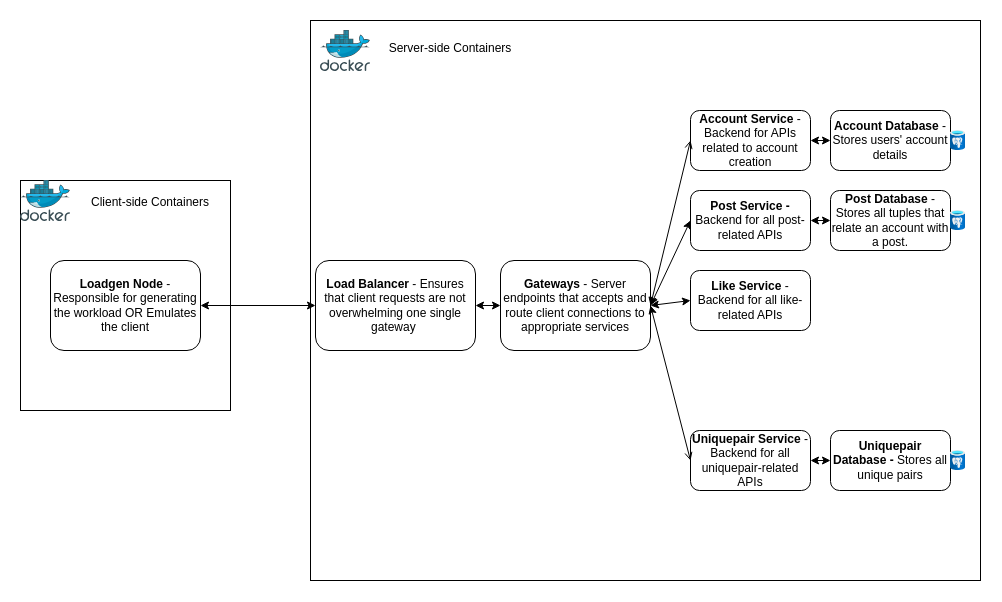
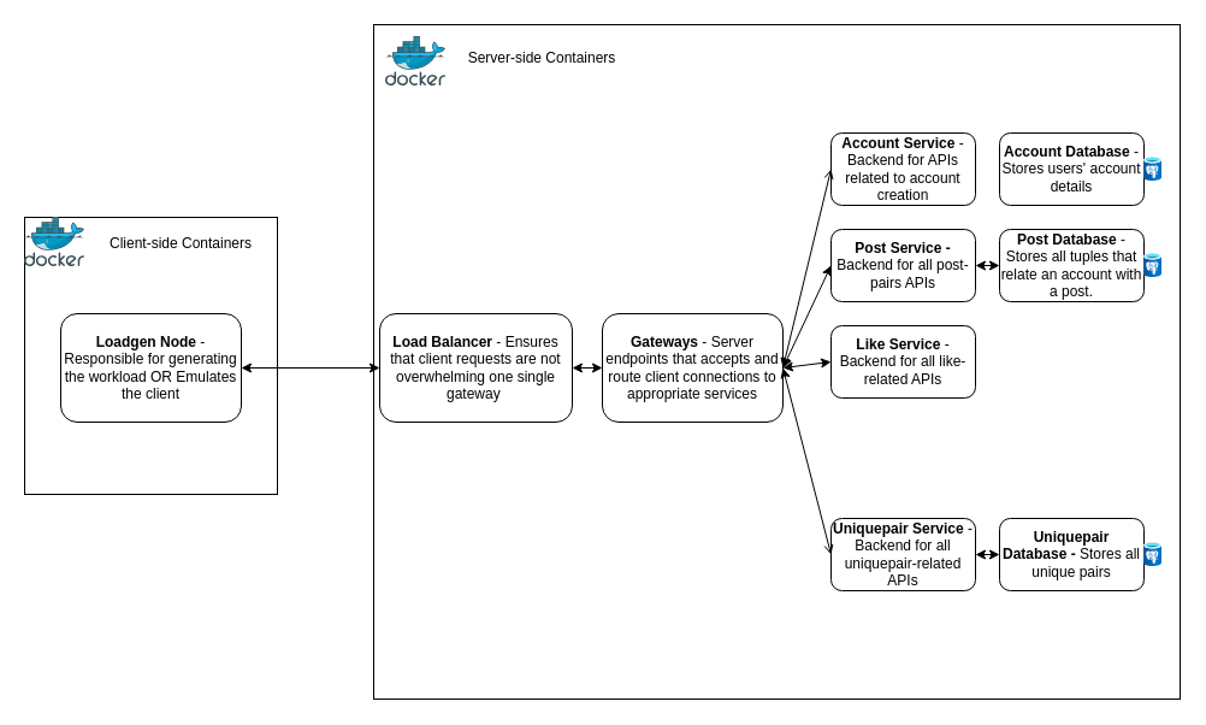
  <mxCell id="0" />
  <mxCell id="1" parent="0" />
  <mxCell id="2" value="" style="rounded=0;whiteSpace=wrap;html=1;" parent="1" vertex="1"><mxGeometry x="20" y="180" width="210" height="230" as="geometry" /></mxCell>
  <mxCell id="3" value="" style="rounded=0;whiteSpace=wrap;html=1;" parent="1" vertex="1"><mxGeometry x="310" y="20" width="670" height="560" as="geometry" /></mxCell>
  <mxCell id="4" value="" style="sketch=0;aspect=fixed;html=1;points=[];align=center;image;fontSize=12;image=img/lib/mscae/Docker.svg;" parent="1" vertex="1"><mxGeometry x="320" y="30" width="50" height="41" as="geometry" /></mxCell>
  <mxCell id="5" value="Server-side Containers" style="text;html=1;strokeColor=none;fillColor=none;align=center;verticalAlign=middle;whiteSpace=wrap;rounded=0;" parent="1" vertex="1"><mxGeometry x="380" y="35.5" width="140" height="24.5" as="geometry" /></mxCell>
- <mxCell id="6" value="&lt;b&gt;Post Service - &lt;/b&gt;Backend for all post-related APIs" style="rounded=1;whiteSpace=wrap;html=1;" parent="1" vertex="1"><mxGeometry x="690" y="190" width="120" height="60" as="geometry" /></mxCell>
+ <mxCell id="6" value="&lt;b&gt;Post Service - &lt;/b&gt;Backend for all post-pairs APIs" style="rounded=1;whiteSpace=wrap;html=1;" parent="1" vertex="1"><mxGeometry x="690" y="190" width="120" height="60" as="geometry" /></mxCell>
  <mxCell id="7" value="&lt;b&gt;Loadgen Node&lt;/b&gt;&amp;nbsp;- Responsible for generating the workload OR Emulates the client" style="rounded=1;whiteSpace=wrap;html=1;" parent="1" vertex="1"><mxGeometry x="50" y="260" width="150" height="90" as="geometry" /></mxCell>
  <mxCell id="8" value="&lt;b&gt;Like Service&lt;/b&gt;&amp;nbsp;- Backend for all like-related APIs" style="rounded=1;whiteSpace=wrap;html=1;" parent="1" vertex="1"><mxGeometry x="690" y="270" width="120" height="60" as="geometry" /></mxCell>
  <mxCell id="9" value="&lt;b&gt;Post Database&lt;/b&gt;&amp;nbsp;- Stores all tuples that relate an account with a post." style="rounded=1;whiteSpace=wrap;html=1;" parent="1" vertex="1"><mxGeometry x="830" y="190" width="120" height="60" as="geometry" /></mxCell>
  <mxCell id="10" value="&lt;b&gt;Account Database&lt;/b&gt; - Stores users' account details" style="rounded=1;whiteSpace=wrap;html=1;" parent="1" vertex="1"><mxGeometry x="830" y="110" width="120" height="60" as="geometry" /></mxCell>
  <mxCell id="11" value="&lt;b&gt;Uniquepair Database - &lt;/b&gt;Stores all unique pairs" style="rounded=1;whiteSpace=wrap;html=1;" parent="1" vertex="1"><mxGeometry x="830" y="430" width="120" height="60" as="geometry" /></mxCell>
  <mxCell id="12" value="&lt;b&gt;Uniquepair Service&lt;/b&gt;&amp;nbsp;- Backend for all uniquepair-related APIs" style="rounded=1;whiteSpace=wrap;html=1;" parent="1" vertex="1"><mxGeometry x="690" y="430" width="120" height="60" as="geometry" /></mxCell>
  <mxCell id="13" value="&lt;b&gt;Account Service&lt;/b&gt;&amp;nbsp;- Backend for APIs related to account creation" style="rounded=1;whiteSpace=wrap;html=1;" parent="1" vertex="1"><mxGeometry x="690" y="110" width="120" height="60" as="geometry" /></mxCell>
  <mxCell id="14" value="&lt;b&gt;Gateways&lt;/b&gt;&amp;nbsp;- Server endpoints that accepts and route client connections to appropriate services" style="rounded=1;whiteSpace=wrap;html=1;" parent="1" vertex="1"><mxGeometry x="500" y="260" width="150" height="90" as="geometry" /></mxCell>
  <mxCell id="15" value="&lt;b&gt;Load Balancer&lt;/b&gt;&amp;nbsp;- Ensures that client requests are not overwhelming one single gateway&lt;b&gt;&amp;nbsp;&lt;/b&gt;" style="rounded=1;whiteSpace=wrap;html=1;" parent="1" vertex="1"><mxGeometry x="315" y="260" width="160" height="90" as="geometry" /></mxCell>
  <mxCell id="16" value="" style="endArrow=classic;startArrow=classic;html=1;rounded=0;exitX=1;exitY=0.5;exitDx=0;exitDy=0;entryX=0;entryY=0.5;entryDx=0;entryDy=0;" parent="1" source="7" target="15" edge="1"><mxGeometry width="50" height="50" relative="1" as="geometry"><mxPoint x="430" y="240" as="sourcePoint" /><mxPoint x="480" y="190" as="targetPoint" /></mxGeometry></mxCell>
  <mxCell id="17" value="" style="endArrow=classic;startArrow=classic;html=1;rounded=0;exitX=1;exitY=0.5;exitDx=0;exitDy=0;entryX=0;entryY=0.5;entryDx=0;entryDy=0;" parent="1" source="15" target="14" edge="1"><mxGeometry width="50" height="50" relative="1" as="geometry"><mxPoint x="430" y="240" as="sourcePoint" /><mxPoint x="480" y="190" as="targetPoint" /></mxGeometry></mxCell>
  <mxCell id="18" value="" style="endArrow=open;startArrow=classic;html=1;rounded=0;entryX=0;entryY=0.5;entryDx=0;entryDy=0;exitX=1;exitY=0.5;exitDx=0;exitDy=0;" parent="1" source="14" target="13" edge="1"><mxGeometry width="50" height="50" relative="1" as="geometry"><mxPoint x="430" y="240" as="sourcePoint" /><mxPoint x="480" y="190" as="targetPoint" /></mxGeometry></mxCell>
  <mxCell id="19" value="" style="endArrow=classic;startArrow=classic;html=1;rounded=0;entryX=0;entryY=0.5;entryDx=0;entryDy=0;exitX=1;exitY=0.5;exitDx=0;exitDy=0;" parent="1" source="14" target="6" edge="1"><mxGeometry width="50" height="50" relative="1" as="geometry"><mxPoint x="430" y="240" as="sourcePoint" /><mxPoint x="480" y="190" as="targetPoint" /></mxGeometry></mxCell>
  <mxCell id="20" value="" style="endArrow=classic;startArrow=classic;html=1;rounded=0;entryX=0;entryY=0.5;entryDx=0;entryDy=0;exitX=1;exitY=0.5;exitDx=0;exitDy=0;" parent="1" source="14" target="8" edge="1"><mxGeometry width="50" height="50" relative="1" as="geometry"><mxPoint x="430" y="240" as="sourcePoint" /><mxPoint x="480" y="190" as="targetPoint" /></mxGeometry></mxCell>
  <mxCell id="21" value="" style="endArrow=open;startArrow=classic;html=1;rounded=0;entryX=0;entryY=0.5;entryDx=0;entryDy=0;exitX=1;exitY=0.5;exitDx=0;exitDy=0;" parent="1" source="14" target="12" edge="1"><mxGeometry width="50" height="50" relative="1" as="geometry"><mxPoint x="430" y="240" as="sourcePoint" /><mxPoint x="480" y="190" as="targetPoint" /></mxGeometry></mxCell>
- <mxCell id="22" value="" style="endArrow=classic;startArrow=classic;html=1;rounded=0;entryX=0;entryY=0.5;entryDx=0;entryDy=0;exitX=1;exitY=0.5;exitDx=0;exitDy=0;" parent="1" source="13" target="10" edge="1"><mxGeometry width="50" height="50" relative="1" as="geometry"><mxPoint x="430" y="240" as="sourcePoint" /><mxPoint x="480" y="190" as="targetPoint" /></mxGeometry></mxCell>
  <mxCell id="23" value="" style="endArrow=classic;startArrow=classic;html=1;rounded=0;entryX=0;entryY=0.5;entryDx=0;entryDy=0;exitX=1;exitY=0.5;exitDx=0;exitDy=0;" parent="1" source="6" target="9" edge="1"><mxGeometry width="50" height="50" relative="1" as="geometry"><mxPoint x="820" y="150" as="sourcePoint" /><mxPoint x="840" y="150" as="targetPoint" /></mxGeometry></mxCell>
  <mxCell id="24" value="" style="endArrow=classic;startArrow=classic;html=1;rounded=0;entryX=0;entryY=0.5;entryDx=0;entryDy=0;exitX=1;exitY=0.5;exitDx=0;exitDy=0;" parent="1" source="12" target="11" edge="1"><mxGeometry width="50" height="50" relative="1" as="geometry"><mxPoint x="830" y="160" as="sourcePoint" /><mxPoint x="850" y="160" as="targetPoint" /></mxGeometry></mxCell>
  <mxCell id="25" value="" style="aspect=fixed;html=1;points=[];align=center;image;fontSize=12;image=img/lib/azure2/databases/Azure_Database_PostgreSQL_Server.svg;" parent="1" vertex="1"><mxGeometry x="950" y="450" width="15" height="20" as="geometry" /></mxCell>
  <mxCell id="26" value="" style="aspect=fixed;html=1;points=[];align=center;image;fontSize=12;image=img/lib/azure2/databases/Azure_Database_PostgreSQL_Server.svg;" parent="1" vertex="1"><mxGeometry x="950" y="210" width="15" height="20" as="geometry" /></mxCell>
  <mxCell id="27" value="" style="aspect=fixed;html=1;points=[];align=center;image;fontSize=12;image=img/lib/azure2/databases/Azure_Database_PostgreSQL_Server.svg;" parent="1" vertex="1"><mxGeometry x="950" y="130" width="15" height="20" as="geometry" /></mxCell>
  <mxCell id="28" value="" style="shape=image;verticalLabelPosition=bottom;labelBackgroundColor=default;verticalAlign=top;aspect=fixed;imageAspect=0;image=https://cognitivewaves.files.wordpress.com/2021/05/apache-thrift.png;" parent="1" vertex="1"><mxGeometry x="810" y="370" width="35.71" height="20" as="geometry" /></mxCell>
  <mxCell id="29" value="" style="shape=image;verticalLabelPosition=bottom;labelBackgroundColor=default;verticalAlign=top;aspect=fixed;imageAspect=0;image=https://deneli.us/content/images/2019/06/flask-2.png;" parent="1" vertex="1"><mxGeometry x="557.13" y="350" width="35.75" height="20" as="geometry" /></mxCell>
  <mxCell id="30" value="" style="shape=image;verticalLabelPosition=bottom;labelBackgroundColor=default;verticalAlign=top;aspect=fixed;imageAspect=0;image=https://cognitivewaves.files.wordpress.com/2021/05/apache-thrift.png;" parent="1" vertex="1"><mxGeometry x="810" y="295" width="35.71" height="20" as="geometry" /></mxCell>
  <mxCell id="31" value="" style="shape=image;verticalLabelPosition=bottom;labelBackgroundColor=default;verticalAlign=top;aspect=fixed;imageAspect=0;image=https://cognitivewaves.files.wordpress.com/2021/05/apache-thrift.png;" parent="1" vertex="1"><mxGeometry x="732.14" y="170" width="35.71" height="20" as="geometry" /></mxCell>
  <mxCell id="32" value="" style="shape=image;verticalLabelPosition=bottom;labelBackgroundColor=default;verticalAlign=top;aspect=fixed;imageAspect=0;image=https://cognitivewaves.files.wordpress.com/2021/05/apache-thrift.png;" parent="1" vertex="1"><mxGeometry x="730" y="90" width="35.71" height="20" as="geometry" /></mxCell>
  <mxCell id="33" value="" style="shape=image;verticalLabelPosition=bottom;labelBackgroundColor=default;verticalAlign=top;aspect=fixed;imageAspect=0;image=https://cognitivewaves.files.wordpress.com/2021/05/apache-thrift.png;" parent="1" vertex="1"><mxGeometry x="730" y="410" width="35.71" height="20" as="geometry" /></mxCell>
  <mxCell id="34" value="" style="sketch=0;aspect=fixed;html=1;points=[];align=center;image;fontSize=12;image=img/lib/mscae/Docker.svg;" parent="1" vertex="1"><mxGeometry x="20" y="180" width="50" height="41" as="geometry" /></mxCell>
  <mxCell id="35" value="Client-side Containers" style="text;html=1;strokeColor=none;fillColor=none;align=center;verticalAlign=middle;whiteSpace=wrap;rounded=0;" parent="1" vertex="1"><mxGeometry x="80" y="190" width="140" height="24.5" as="geometry" /></mxCell>
